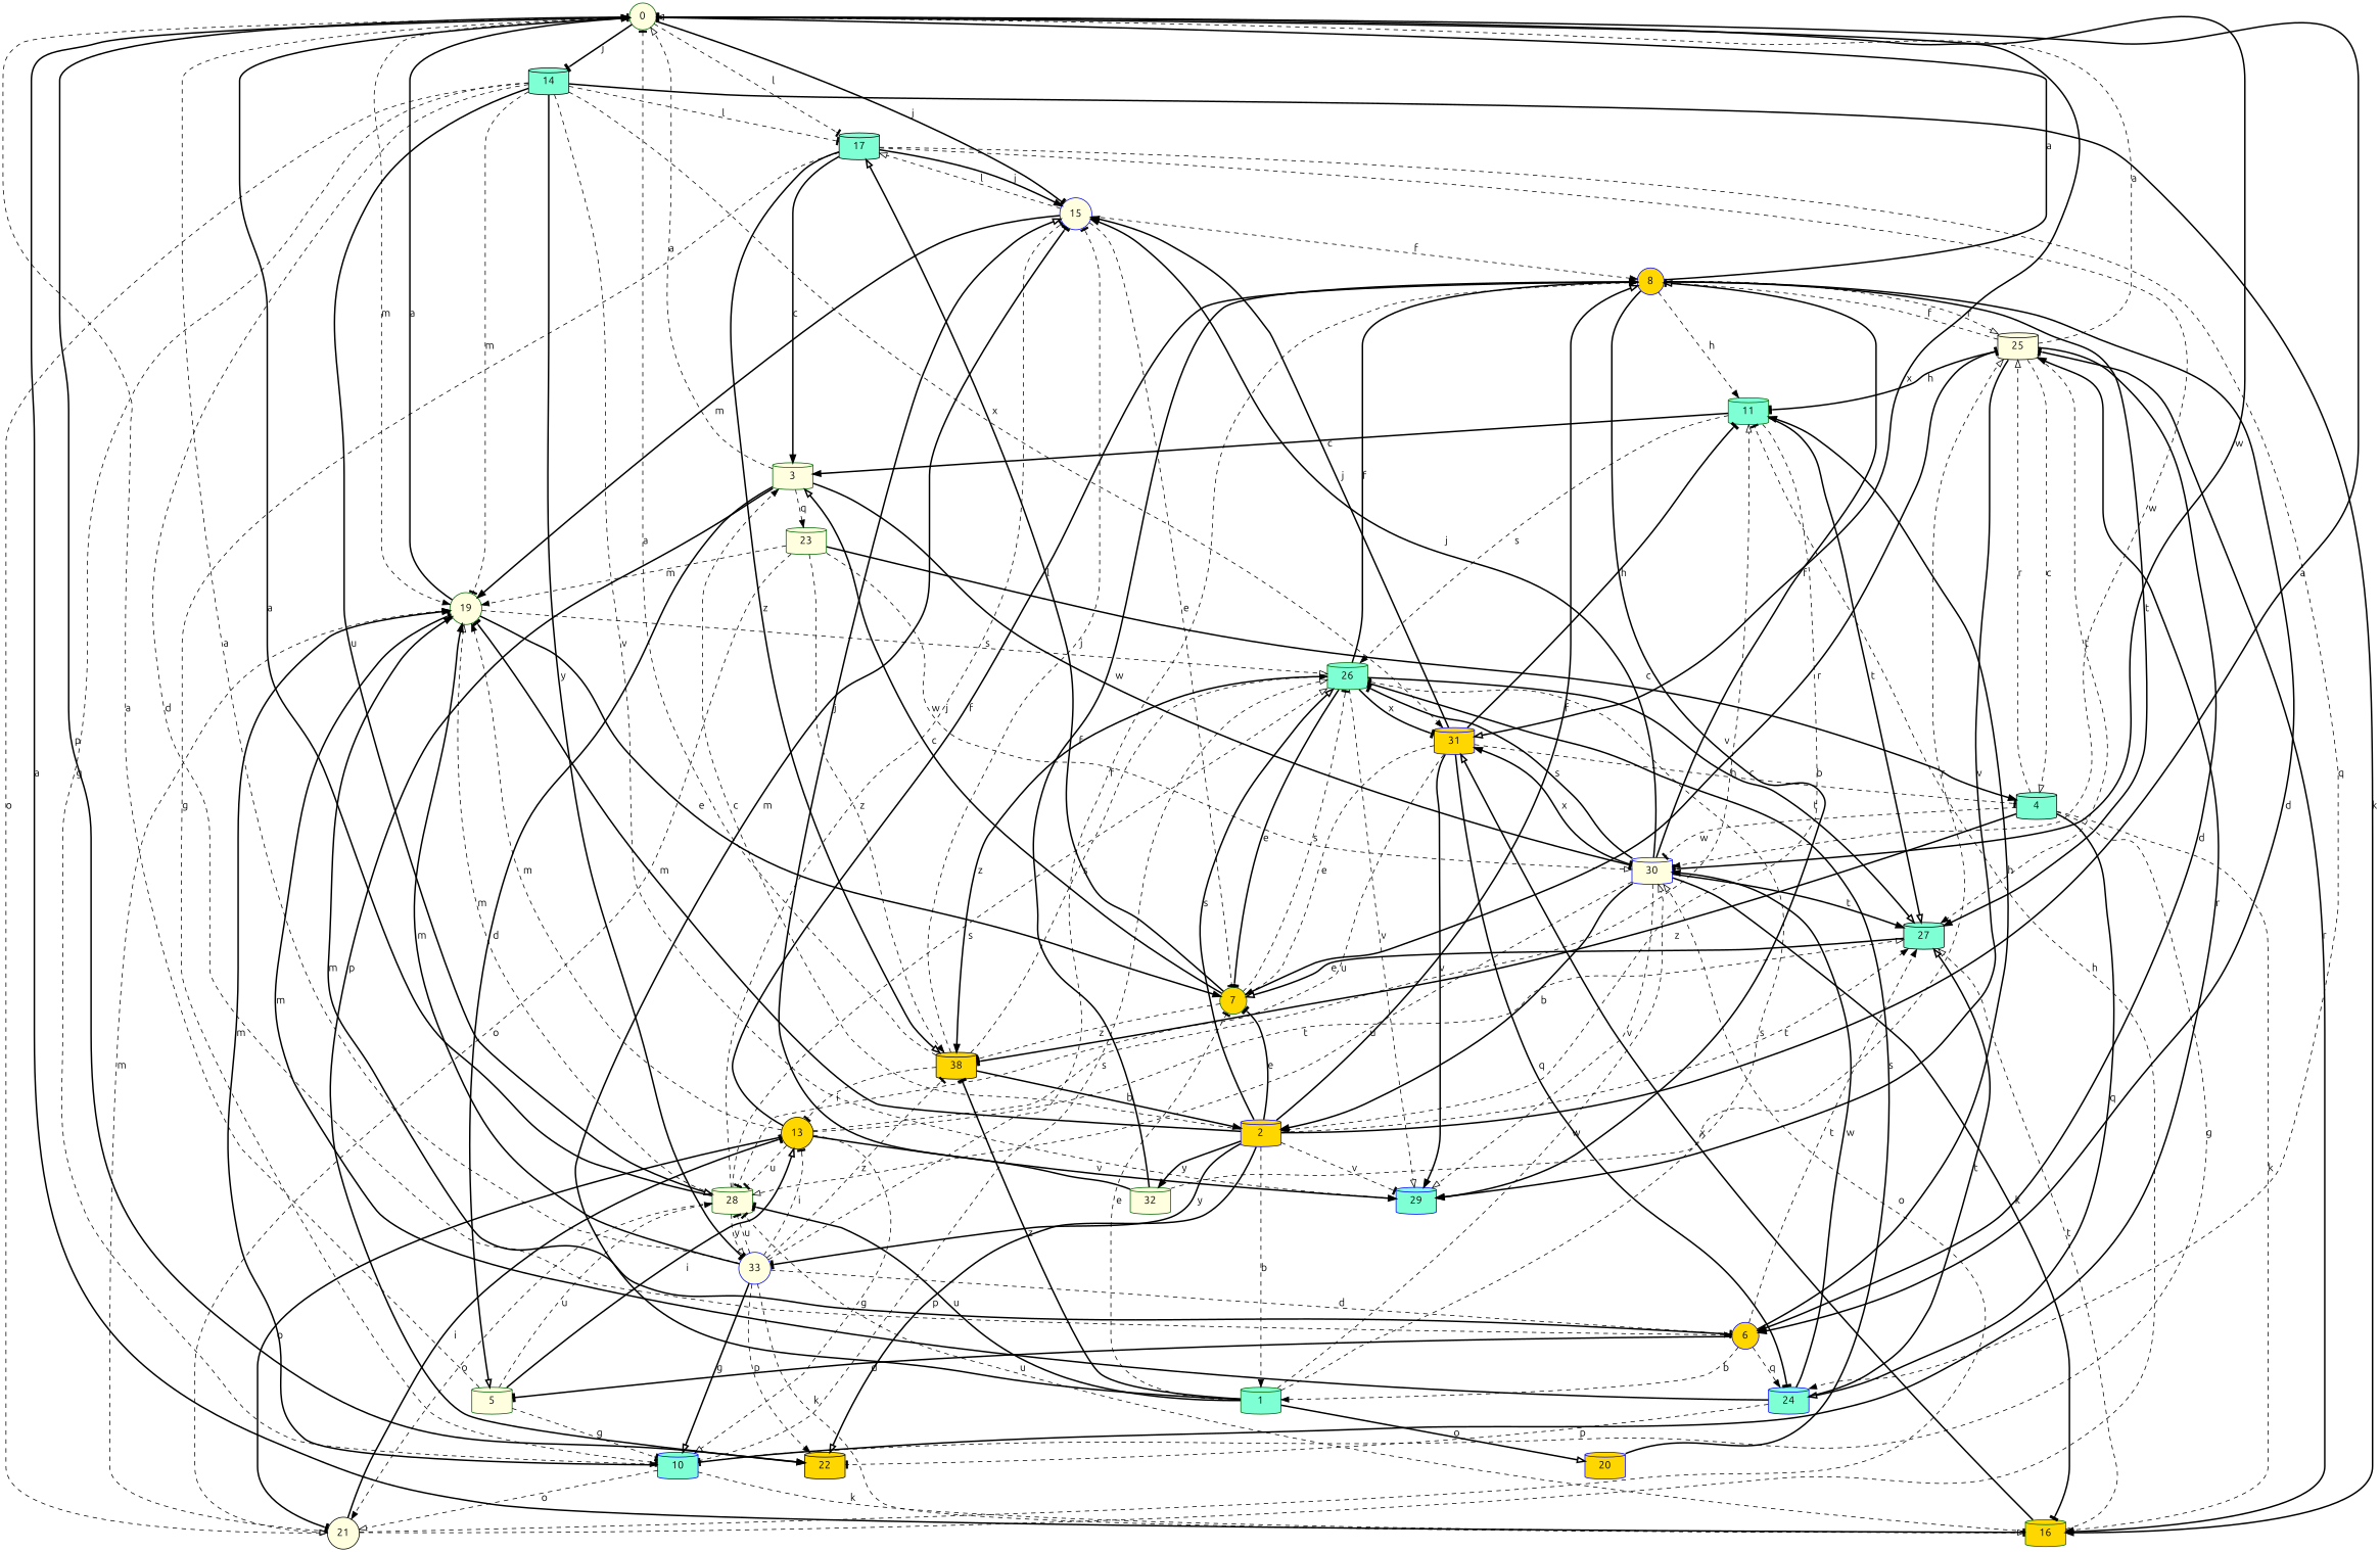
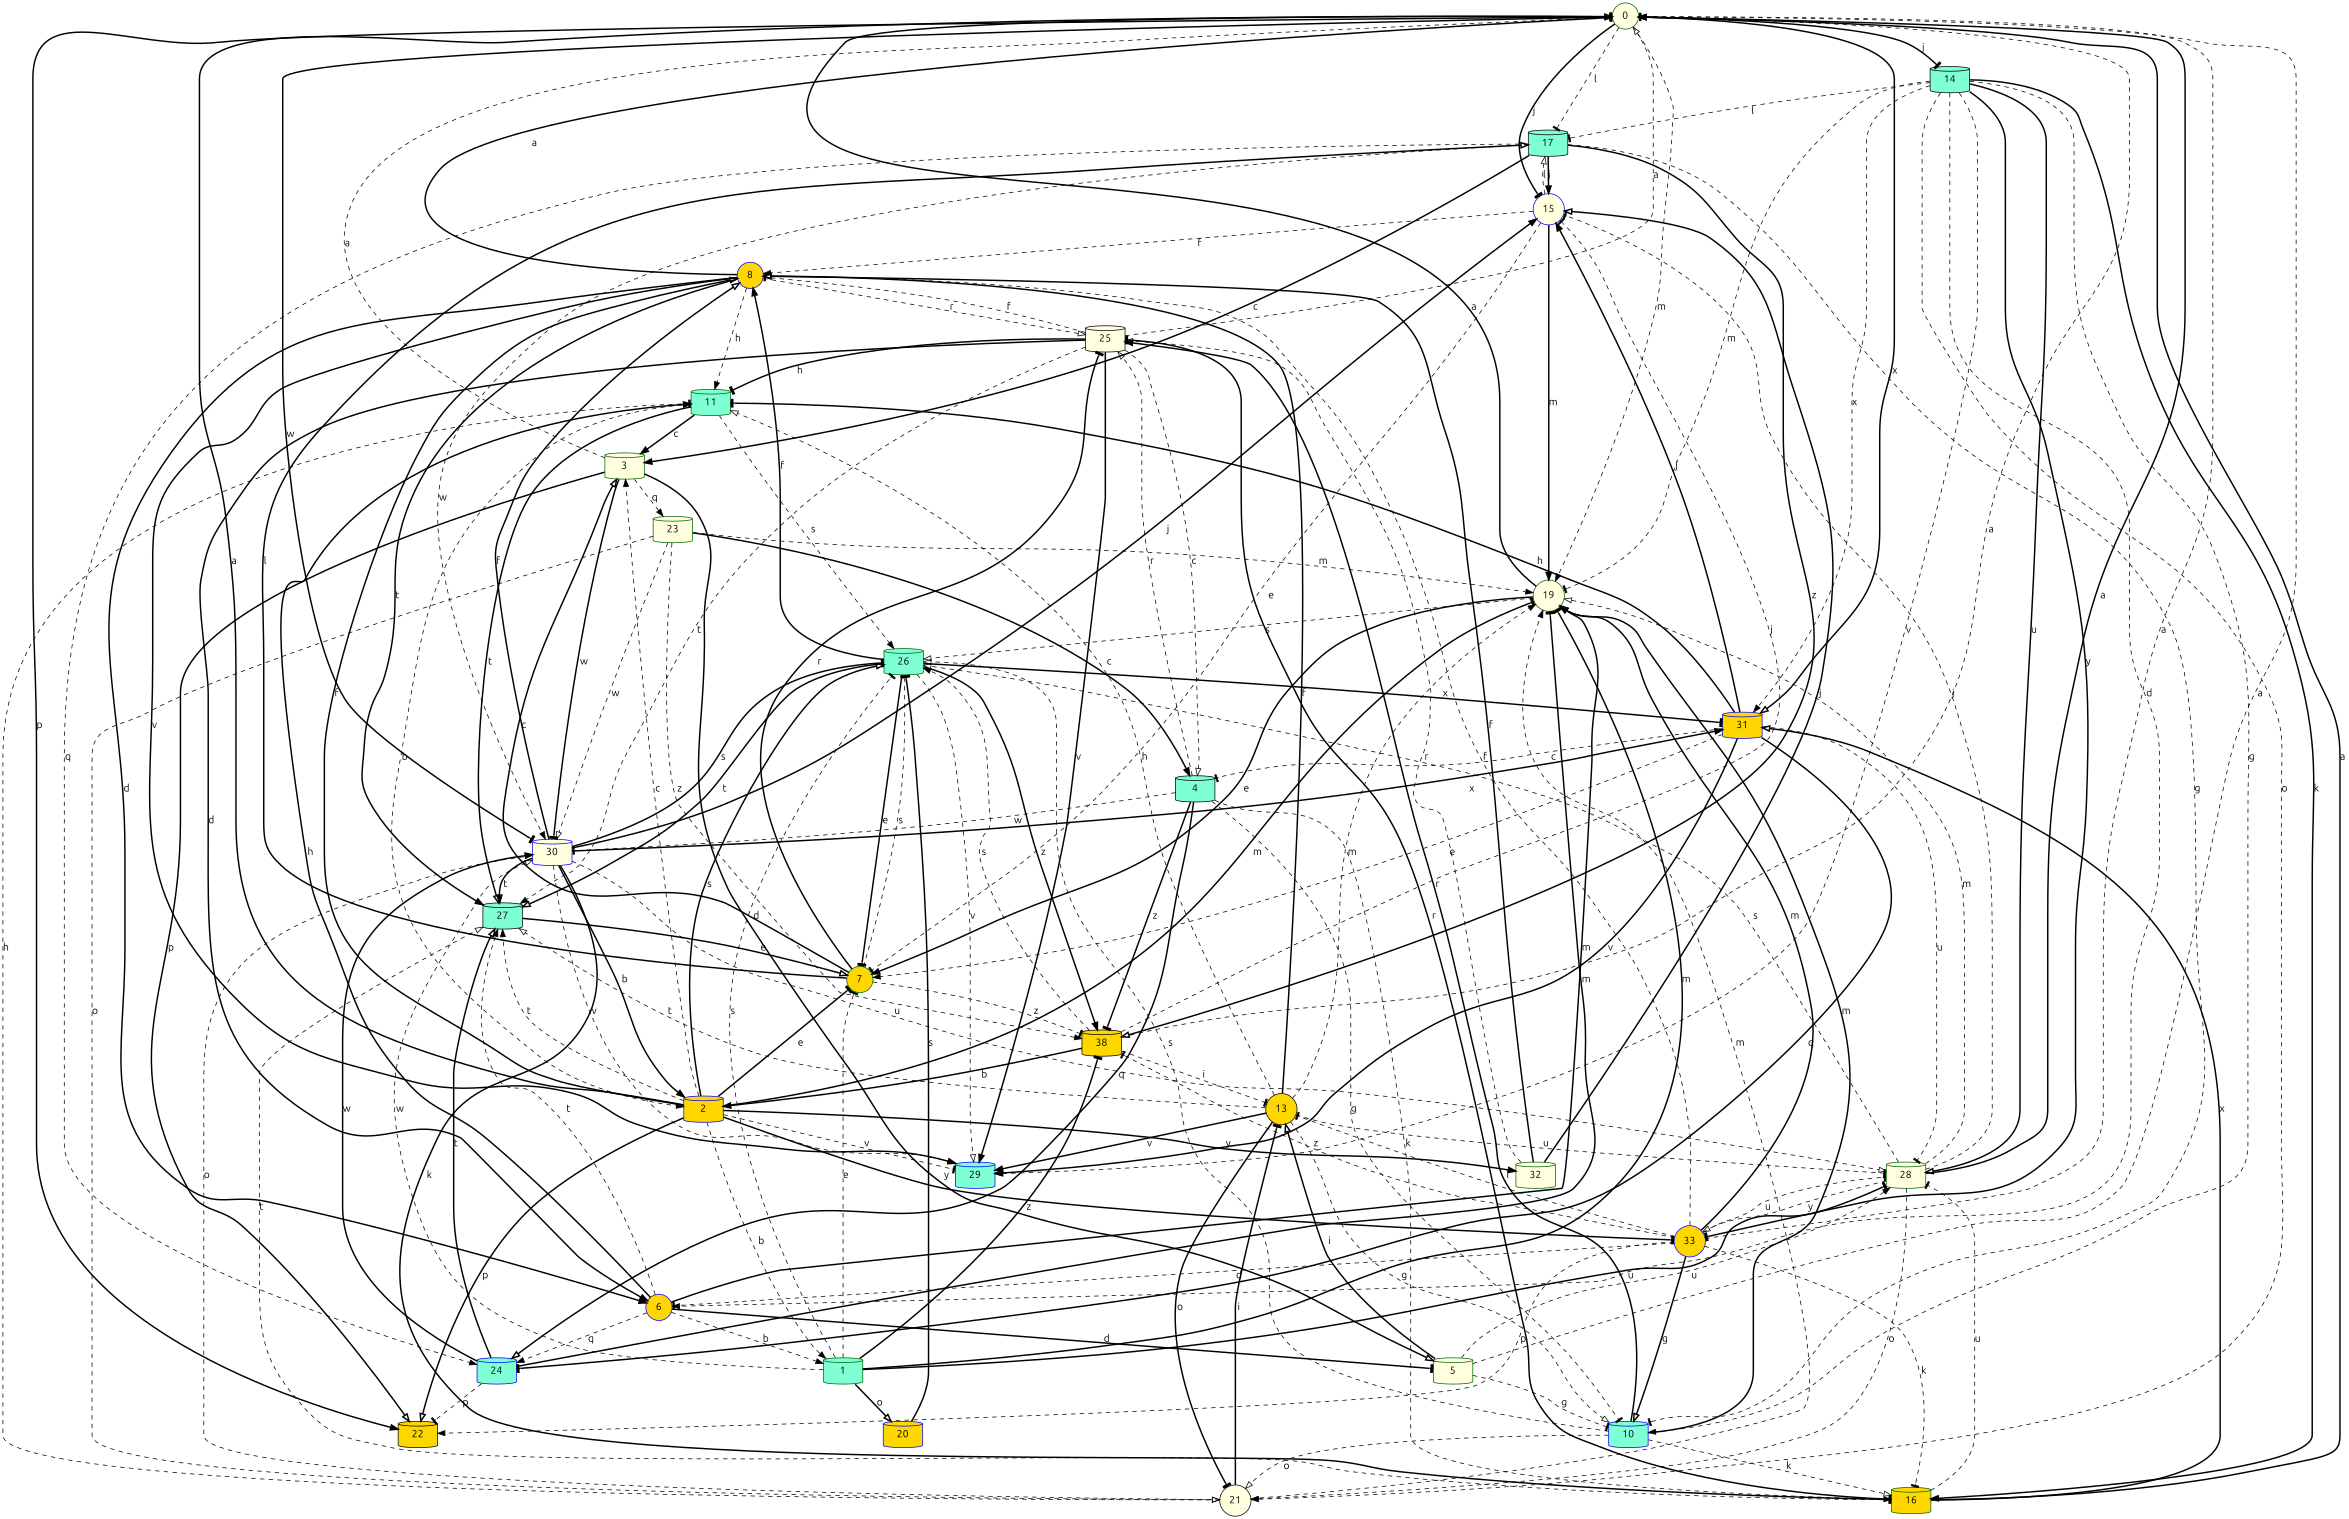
  strict digraph {
    fontname=Ubuntu
    node [color=darkgreen fillcolor=lightyellow fontname=Ubuntu shape=cylinder style=filled]
    edge [arrowhead=normal fontname=Ubuntu style=dashed]
    0 [shape=circle]
    14 [color=black fillcolor=aquamarine]
    15 [color=blue shape=circle]
    17 [color=black fillcolor=aquamarine]
    19 [shape=circle]
    22 [color=black fillcolor=gold]
    30 [color=blue]
    31 [color=blue fillcolor=gold]
    28
    29 [color=blue fillcolor=aquamarine]
-   33 [color=blue shape=circle]
+   33 [color=blue fillcolor=gold shape=circle]
    10 [color=blue fillcolor=aquamarine]
    16 [fillcolor=gold]
    6 [color=blue fillcolor=gold shape=circle]
    21 [color=black shape=circle]
    7 [fillcolor=gold shape=circle]
    8 [color=blue fillcolor=gold shape=circle]
    38 [color=black fillcolor=gold]
    3
    24 [color=blue fillcolor=aquamarine]
    26 [fillcolor=aquamarine]
    2 [color=blue fillcolor=gold]
    27 [color=black fillcolor=aquamarine]
    4 [color=black fillcolor=aquamarine]
    11 [fillcolor=aquamarine]
    1 [fillcolor=aquamarine]
    20 [color=blue fillcolor=gold]
    25 [color=black]
    13 [color=black fillcolor=gold shape=circle]
    32
    5
    23
    0 -> 14 [arrowhead=tee label=j style=bold]
    0 -> 15 [arrowhead=tee label=j style=bold]
    0 -> 17 [arrowhead=tee label=l]
    0 -> 19 [label=m]
    0 -> 22 [label=p style=bold]
    0 -> 30 [arrowhead=tee label=w style=bold]
    0 -> 31 [arrowhead=onormal label=x style=bold]
    14 -> 17 [arrowhead=tee label=l]
    14 -> 19 [arrowhead=tee label=m]
    14 -> 31 [label=x]
    14 -> 28 [arrowhead=onormal label=u style=bold]
    14 -> 29 [label=v]
    14 -> 33 [arrowhead=tee label=y style=bold]
    14 -> 10 [label=g]
    14 -> 16 [label=k style=bold]
    14 -> 6 [label=d]
    14 -> 21 [arrowhead=onormal label=o]
    15 -> 17 [arrowhead=onormal label=l]
    15 -> 19 [label=m style=bold]
    15 -> 7 [arrowhead=tee label=e]
    15 -> 8 [label=f]
    17 -> 15 [label=j style=bold]
    17 -> 30 [label=w]
    17 -> 10 [arrowhead=tee label=g]
    17 -> 38 [arrowhead=onormal label=z style=bold]
    17 -> 3 [label=c style=bold]
    17 -> 24 [label=q]
    19 -> 0 [arrowhead=onormal label=a style=bold]
    19 -> 7 [label=e style=bold]
    19 -> 26 [arrowhead=onormal label=s]
    30 -> 15 [label=j style=bold]
    30 -> 31 [label=x style=bold]
    30 -> 28 [arrowhead=onormal label=u]
    30 -> 29 [arrowhead=onormal label=v]
    30 -> 16 [arrowhead=tee label=k style=bold]
-   21 -> 30 [arrowhead=onormal label=o]
+   30 -> 21 [arrowhead=onormal label=o]
    30 -> 8 [arrowhead=onormal label=f style=bold]
    30 -> 26 [arrowhead=tee label=s style=bold]
    30 -> 2 [label=b style=bold]
    30 -> 27 [label=t style=bold]
    31 -> 15 [label=j style=bold]
    31 -> 28 [arrowhead=tee label=u]
    31 -> 29 [label=v style=bold]
    31 -> 7 [label=e]
    31 -> 24 [arrowhead=tee label=q style=bold]
    31 -> 4 [arrowhead=tee label=c]
    31 -> 11 [arrowhead=tee label=h style=bold]
    28 -> 0 [label=a style=bold]
    28 -> 15 [arrowhead=tee label=j]
    28 -> 19 [arrowhead=onormal label=m]
    28 -> 33 [arrowhead=onormal label=y]
    28 -> 21 [label=o]
    28 -> 26 [arrowhead=onormal label=s]
    33 -> 0 [arrowhead=tee label=a]
    33 -> 19 [label=m style=bold]
    33 -> 22 [label=p]
    33 -> 28 [arrowhead=tee label=u]
    33 -> 10 [arrowhead=onormal label=g style=bold]
    33 -> 16 [arrowhead=tee label=k]
    33 -> 6 [arrowhead=tee label=d]
    33 -> 8 [arrowhead=onormal label=f]
    33 -> 38 [arrowhead=tee label=z]
    33 -> 13 [arrowhead=tee label=i]
    10 -> 19 [label=m style=bold]
    10 -> 16 [arrowhead=onormal label=k]
    10 -> 21 [arrowhead=onormal label=o]
    10 -> 26 [arrowhead=onormal label=s]
    10 -> 25 [label=r style=bold]
    16 -> 0 [label=a style=bold]
    16 -> 31 [arrowhead=onormal label=x style=bold]
    16 -> 28 [arrowhead=tee label=u]
    16 -> 27 [arrowhead=onormal label=t]
    16 -> 25 [arrowhead=tee label=r style=bold]
    6 -> 19 [label=m style=bold]
    6 -> 24 [label=q]
    6 -> 27 [label=t]
    6 -> 11 [label=h style=bold]
    6 -> 1 [label=b]
    6 -> 5 [arrowhead=tee label=d style=bold]
    21 -> 19 [label=m]
    21 -> 11 [arrowhead=tee label=h]
    21 -> 13 [arrowhead=tee label=i style=bold]
    7 -> 17 [arrowhead=onormal label=l style=bold]
    7 -> 38 [arrowhead=tee label=z]
    7 -> 3 [arrowhead=onormal label=c style=bold]
    7 -> 26 [arrowhead=tee label=s]
    7 -> 25 [arrowhead=tee label=r style=bold]
    8 -> 0 [arrowhead=tee label=a style=bold]
    8 -> 29 [label=v style=bold]
    8 -> 6 [label=d style=bold]
    8 -> 27 [label=t style=bold]
    8 -> 11 [label=h]
    8 -> 25 [arrowhead=onormal label=r]
    38 -> 0 [arrowhead=tee label=a]
    38 -> 15 [arrowhead=tee label=j]
    38 -> 26 [label=s]
    38 -> 2 [label=b style=bold]
    38 -> 13 [arrowhead=tee label=i]
    3 -> 0 [arrowhead=onormal label=a]
    3 -> 22 [arrowhead=onormal label=p style=bold]
    3 -> 30 [arrowhead=tee label=w style=bold]
    3 -> 5 [arrowhead=onormal label=d style=bold]
    3 -> 23 [label=q]
    24 -> 19 [arrowhead=tee label=m style=bold]
    24 -> 22 [arrowhead=tee label=p]
    24 -> 30 [label=w style=bold]
    24 -> 27 [arrowhead=onormal label=t style=bold]
    26 -> 31 [arrowhead=tee label=x style=bold]
    26 -> 29 [arrowhead=onormal label=v]
    26 -> 7 [arrowhead=tee label=e style=bold]
    26 -> 8 [label=f style=bold]
    26 -> 38 [label=z style=bold]
    26 -> 27 [arrowhead=onormal label=t style=bold]
    2 -> 0 [arrowhead=tee label=a style=bold]
    2 -> 19 [arrowhead=tee label=m style=bold]
    2 -> 22 [arrowhead=onormal label=p style=bold]
    2 -> 29 [arrowhead=tee label=v]
    2 -> 33 [arrowhead=tee label=y style=bold]
    2 -> 7 [arrowhead=tee label=e style=bold]
    2 -> 8 [arrowhead=onormal label=f style=bold]
    2 -> 3 [label=c]
    2 -> 26 [arrowhead=onormal label=s style=bold]
    2 -> 27 [label=t]
    2 -> 1 [label=b]
    2 -> 32 [label=y style=bold]
    27 -> 7 [arrowhead=onormal label=e style=bold]
    4 -> 30 [arrowhead=tee label=w]
    4 -> 10 [arrowhead=tee label=g]
    4 -> 16 [label=k]
    4 -> 38 [arrowhead=tee label=z style=bold]
    4 -> 24 [arrowhead=onormal label=q style=bold]
    4 -> 25 [arrowhead=onormal label=r]
    11 -> 3 [label=c style=bold]
    11 -> 26 [label=s]
    11 -> 2 [label=b]
    11 -> 27 [arrowhead=onormal label=t style=bold]
-   1 -> 15 [arrowhead=tee label=m style=bold]
+   1 -> 19 [arrowhead=tee label=m style=bold]
    1 -> 30 [arrowhead=onormal label=w]
    1 -> 28 [arrowhead=tee label=u style=bold]
    1 -> 7 [arrowhead=tee label=e]
    1 -> 38 [arrowhead=tee label=z style=bold]
    1 -> 26 [arrowhead=tee label=s]
    1 -> 20 [arrowhead=onormal label=o style=bold]
    20 -> 26 [arrowhead=tee label=s style=bold]
    25 -> 0 [arrowhead=onormal label=a]
    25 -> 29 [label=v style=bold]
    25 -> 6 [label=d style=bold]
    25 -> 8 [arrowhead=tee label=f]
    25 -> 27 [label=t]
    25 -> 4 [arrowhead=onormal label=c]
    25 -> 11 [arrowhead=tee label=h style=bold]
    13 -> 19 [label=m]
    13 -> 28 [arrowhead=tee label=u]
    13 -> 29 [label=v style=bold]
    13 -> 10 [arrowhead=onormal label=g]
    13 -> 21 [arrowhead=tee label=o style=bold]
    13 -> 8 [arrowhead=onormal label=f style=bold]
    13 -> 27 [arrowhead=onormal label=t]
    13 -> 11 [arrowhead=onormal label=h]
    32 -> 15 [arrowhead=onormal label=j style=bold]
    32 -> 8 [arrowhead=onormal label=f style=bold]
    32 -> 25 [arrowhead=onormal label=r]
    5 -> 0 [label=a]
    5 -> 28 [label=u]
    5 -> 10 [arrowhead=tee label=g]
    5 -> 13 [arrowhead=onormal label=i style=bold]
    23 -> 19 [label=m]
    23 -> 30 [arrowhead=onormal label=w]
    23 -> 21 [arrowhead=onormal label=o]
    23 -> 38 [label=z]
    23 -> 4 [label=c style=bold]
  }
